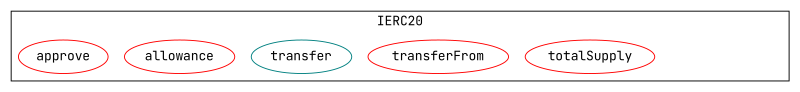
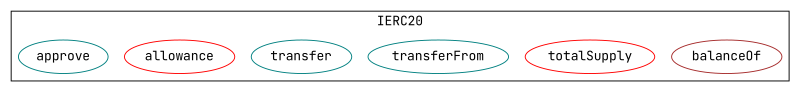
  strict digraph {
    fontname="JetBrains Mono"
    node [color=red fontname="JetBrains Mono"]
+   n1 [label=balanceOf color=brown]
    n2 [label=totalSupply]
-   n3 [label=transferFrom]
+   n3 [label=transferFrom color=teal]
    n4 [label=transfer color=teal]
    n5 [label=allowance]
-   n6 [label=approve]
+   n6 [label=approve color=teal]
    subgraph cluster_1 {
      label=IERC20
+     n1
      n2
      n3
      n4
      n5
      n6
    }
    subgraph cluster_2 {
      label="[Solidity]"
    }
  }
